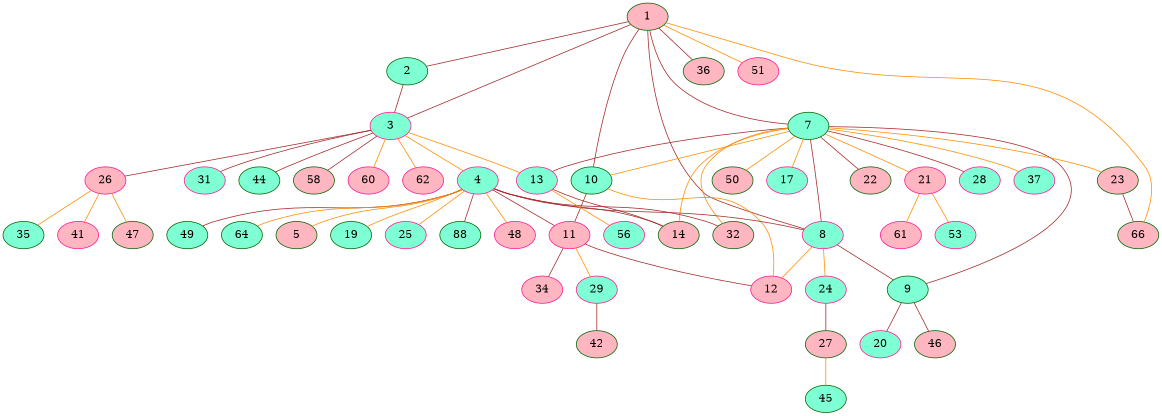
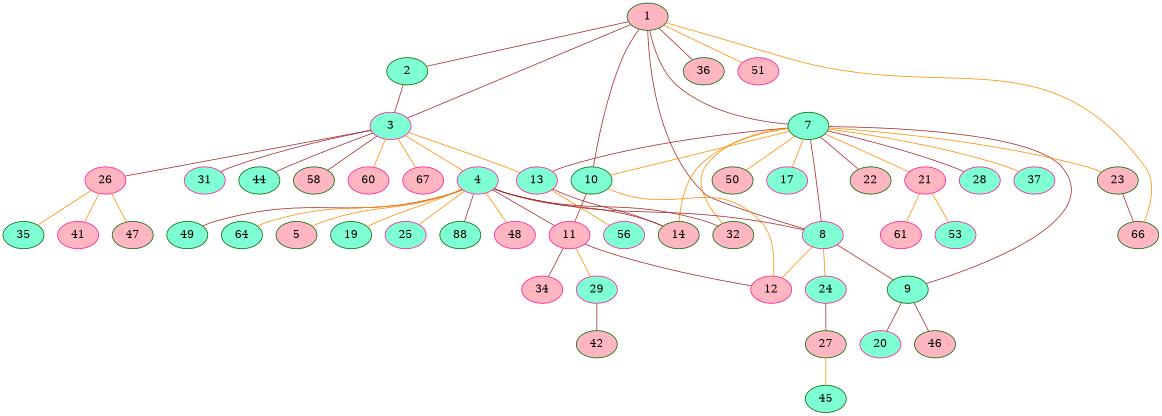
  graph {
    node [color=darkgreen fillcolor=lightpink style=filled]
    edge [color=brown]
    1 [super="+40"]
    2 [fillcolor=aquamarine]
    3 [color=deeppink fillcolor=aquamarine super="+18"]
    7 [fillcolor=aquamarine super="+15"]
    8 [color=deeppink fillcolor=aquamarine super="+16"]
    10 [fillcolor=aquamarine]
    36
    51 [color=deeppink]
    66
    4 [color=deeppink fillcolor=aquamarine super="+6"]
    13 [color=deeppink fillcolor=aquamarine super="+33"]
    26 [color=deeppink super="+55"]
    31 [color=deeppink fillcolor=aquamarine]
    44 [fillcolor=aquamarine]
    58
    60 [color=deeppink]
-   67 [color=deeppink label=62]
+   67 [color=deeppink]
    14
    32
    9 [fillcolor=aquamarine super="+59"]
    17 [color=deeppink fillcolor=aquamarine]
    21 [color=deeppink super="+30"]
    22
    23 [super="+54"]
    28 [color=deeppink fillcolor=aquamarine]
    37 [color=deeppink fillcolor=aquamarine]
    50
    12 [color=deeppink super="+43"]
    24 [color=deeppink fillcolor=aquamarine super="+57"]
    11 [color=deeppink super="+62"]
    5 [super="+39"]
    19 [fillcolor=aquamarine]
    25 [color=deeppink fillcolor=aquamarine]
    n34 [fillcolor=aquamarine label=88 super="+65"]
    48 [color=deeppink]
    49 [fillcolor=aquamarine]
    64 [fillcolor=aquamarine]
    56 [color=deeppink fillcolor=aquamarine]
    35 [fillcolor=aquamarine]
    41 [color=deeppink]
    47
    29 [color=deeppink fillcolor=aquamarine super="+63"]
    34 [color=deeppink]
    20 [color=deeppink fillcolor=aquamarine]
    46
    53 [color=deeppink fillcolor=aquamarine]
    61 [color=deeppink]
    27
    42
    45 [fillcolor=aquamarine super="+52"]
    1 -- 2
    1 -- 3
    1 -- 7
    1 -- 8
    1 -- 10
    1 -- 36
    1 -- 51 [color=darkorange]
    1 -- 66 [color=darkorange]
    2 -- 3
    3 -- 4 [color=darkorange]
    3 -- 13 [color=darkorange]
    3 -- 26
    3 -- 31
    3 -- 44
    3 -- 58
    3 -- 60 [color=darkorange]
    3 -- 67 [color=darkorange]
    7 -- 8
    7 -- 10 [color=darkorange]
    7 -- 13
    7 -- 14 [color=darkorange]
    7 -- 32 [color=darkorange]
    7 -- 9
    7 -- 17 [color=darkorange]
    7 -- 21 [color=darkorange]
    7 -- 22
    7 -- 23 [color=darkorange]
    7 -- 28
    7 -- 37 [color=darkorange]
    7 -- 50 [color=darkorange]
    8 -- 9
    8 -- 12 [color=darkorange]
    8 -- 24 [color=darkorange]
    10 -- 12 [color=darkorange]
    10 -- 11
    4 -- 8
    4 -- 14
    4 -- 32
    4 -- 11
    4 -- 5 [color=darkorange weight=2]
    4 -- 19 [color=darkorange]
    4 -- 25 [color=darkorange]
    4 -- n34
    4 -- 48 [color=darkorange]
    4 -- 49
    4 -- 64 [color=darkorange]
    13 -- 14
    13 -- 56 [color=darkorange]
    26 -- 35 [color=darkorange]
    26 -- 41 [color=darkorange]
    26 -- 47 [color=darkorange]
    9 -- 20
    9 -- 46
    21 -- 53 [color=darkorange]
    21 -- 61 [color=darkorange]
    23 -- 66
    24 -- 27
    11 -- 12
    11 -- 29 [color=darkorange]
    11 -- 34
    29 -- 42
    27 -- 45 [color=darkorange]
  }
